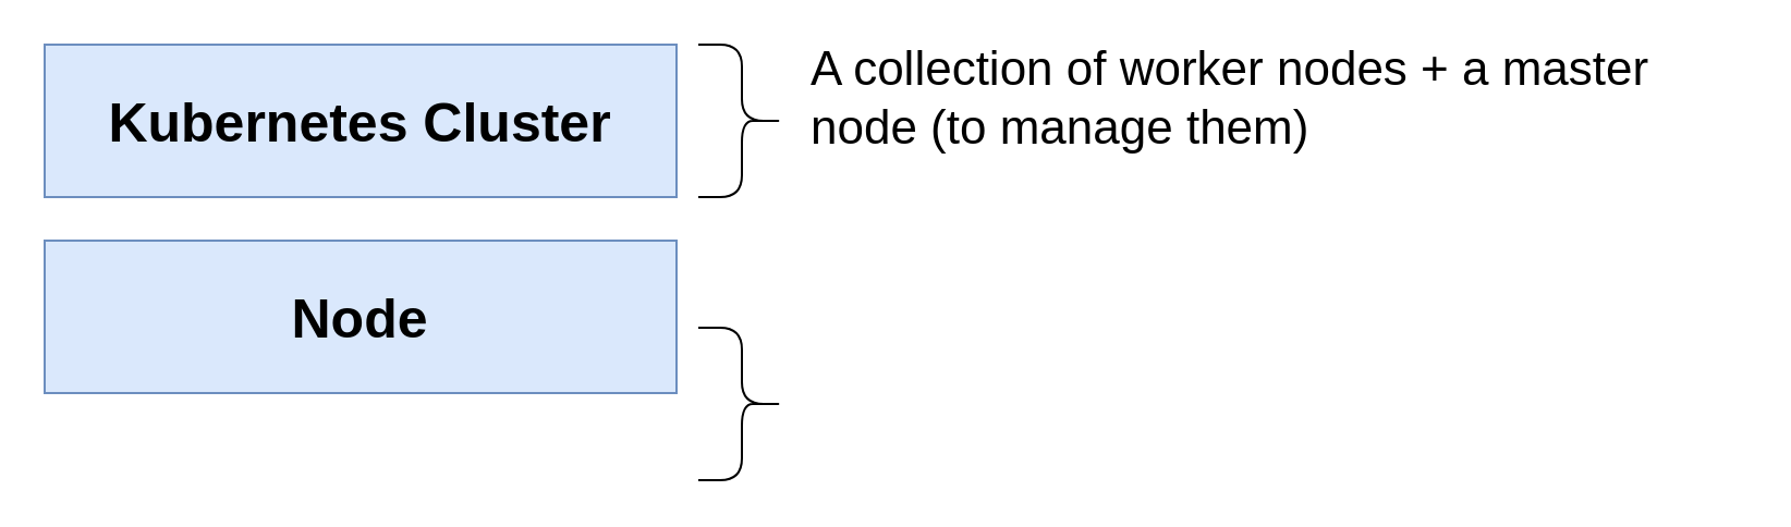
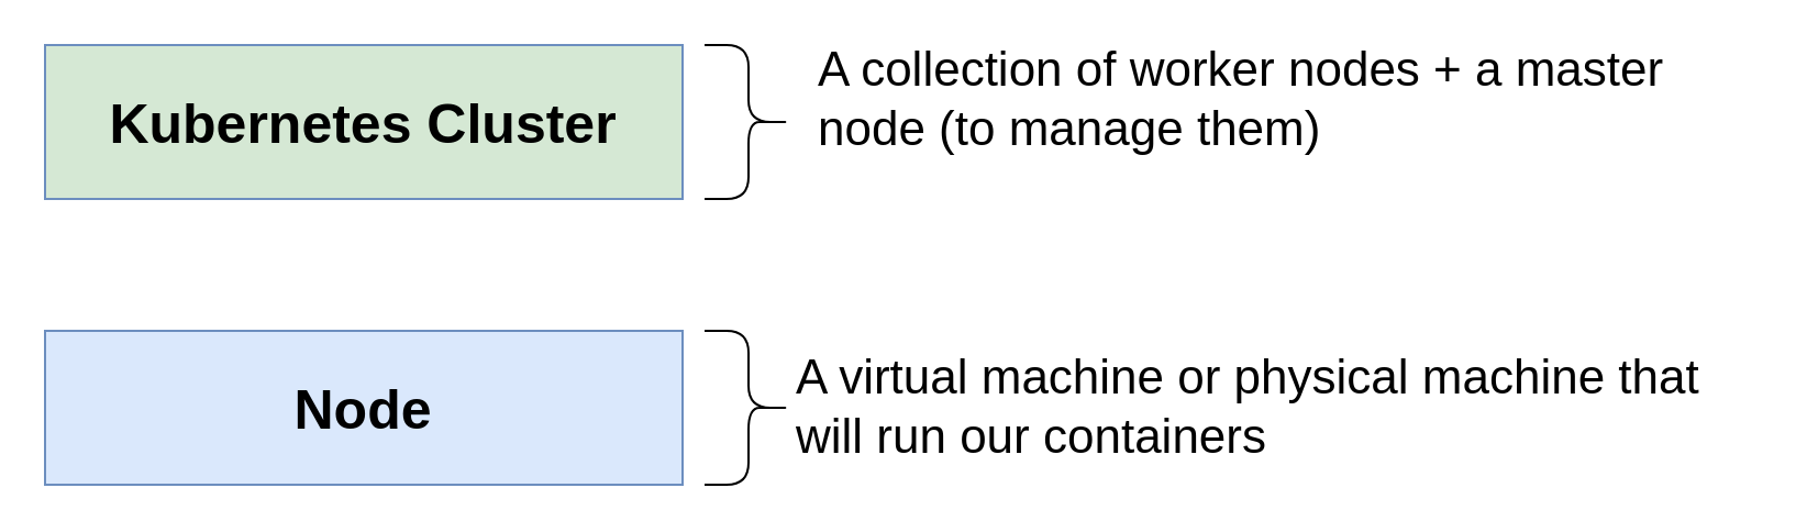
  <mxCell id="0" />
  <mxCell id="1" parent="0" />
- <mxCell id="2" value="&lt;font style=&quot;font-size: 25px;&quot;&gt;&lt;b&gt;Kubernetes Cluster&lt;/b&gt;&lt;/font&gt;" style="rounded=0;whiteSpace=wrap;html=1;strokeColor=#6c8ebf;align=center;verticalAlign=middle;fontFamily=Helvetica;fontSize=12;fillColor=#dae8fc;" parent="1" vertex="1"><mxGeometry x="20" y="20" width="290" height="70" as="geometry" /></mxCell>
- <mxCell id="3" value="&lt;font style=&quot;font-size: 25px;&quot;&gt;&lt;b&gt;Node&lt;/b&gt;&lt;/font&gt;" style="rounded=0;whiteSpace=wrap;html=1;strokeColor=#6c8ebf;align=center;verticalAlign=middle;fontFamily=Helvetica;fontSize=12;fillColor=#dae8fc;" parent="1" vertex="1"><mxGeometry x="20" y="110" width="290" height="70" as="geometry" /></mxCell>
+ <mxCell id="2" value="&lt;font style=&quot;font-size: 25px;&quot;&gt;&lt;b&gt;Kubernetes Cluster&lt;/b&gt;&lt;/font&gt;" style="rounded=0;whiteSpace=wrap;html=1;strokeColor=#6c8ebf;align=center;verticalAlign=middle;fontFamily=Helvetica;fontSize=12;fillColor=#d5e8d4;" parent="1" vertex="1"><mxGeometry x="20" y="20" width="290" height="70" as="geometry" /></mxCell>
+ <mxCell id="3" value="&lt;font style=&quot;font-size: 25px;&quot;&gt;&lt;b&gt;Node&lt;/b&gt;&lt;/font&gt;" style="rounded=0;whiteSpace=wrap;html=1;strokeColor=#6c8ebf;align=center;verticalAlign=middle;fontFamily=Helvetica;fontSize=12;fillColor=#dae8fc;" parent="1" vertex="1"><mxGeometry x="20" y="150" width="290" height="70" as="geometry" /></mxCell>
  <mxCell id="4" value="&lt;font style=&quot;font-size: 22px;&quot;&gt;A collection of worker nodes + a master node (to manage them)&lt;/font&gt;" style="text;html=1;align=left;verticalAlign=middle;whiteSpace=wrap;rounded=0;fontFamily=Helvetica;fontSize=12;fontColor=default;" parent="1" vertex="1"><mxGeometry x="370" y="30" width="430" height="30" as="geometry" /></mxCell>
  <mxCell id="5" value="" style="shape=curlyBracket;whiteSpace=wrap;html=1;rounded=1;flipH=1;labelPosition=right;verticalLabelPosition=middle;align=left;verticalAlign=middle;strokeColor=default;fontFamily=Helvetica;fontSize=12;fontColor=default;fillColor=default;size=0.5;" parent="1" vertex="1"><mxGeometry x="320" y="20" width="40" height="70" as="geometry" /></mxCell>
+ <mxCell id="6" value="&lt;font style=&quot;font-size: 22px;&quot;&gt;A virtual machine or physical machine&amp;nbsp;that will run our containers&lt;/font&gt;" style="text;html=1;align=left;verticalAlign=middle;whiteSpace=wrap;rounded=0;fontFamily=Helvetica;fontSize=12;fontColor=default;" parent="1" vertex="1"><mxGeometry x="360" y="170" width="430" height="30" as="geometry" /></mxCell>
  <mxCell id="7" value="" style="shape=curlyBracket;whiteSpace=wrap;html=1;rounded=1;flipH=1;labelPosition=right;verticalLabelPosition=middle;align=left;verticalAlign=middle;strokeColor=default;fontFamily=Helvetica;fontSize=12;fontColor=default;fillColor=default;size=0.5;" parent="1" vertex="1"><mxGeometry x="320" y="150" width="40" height="70" as="geometry" /></mxCell>
